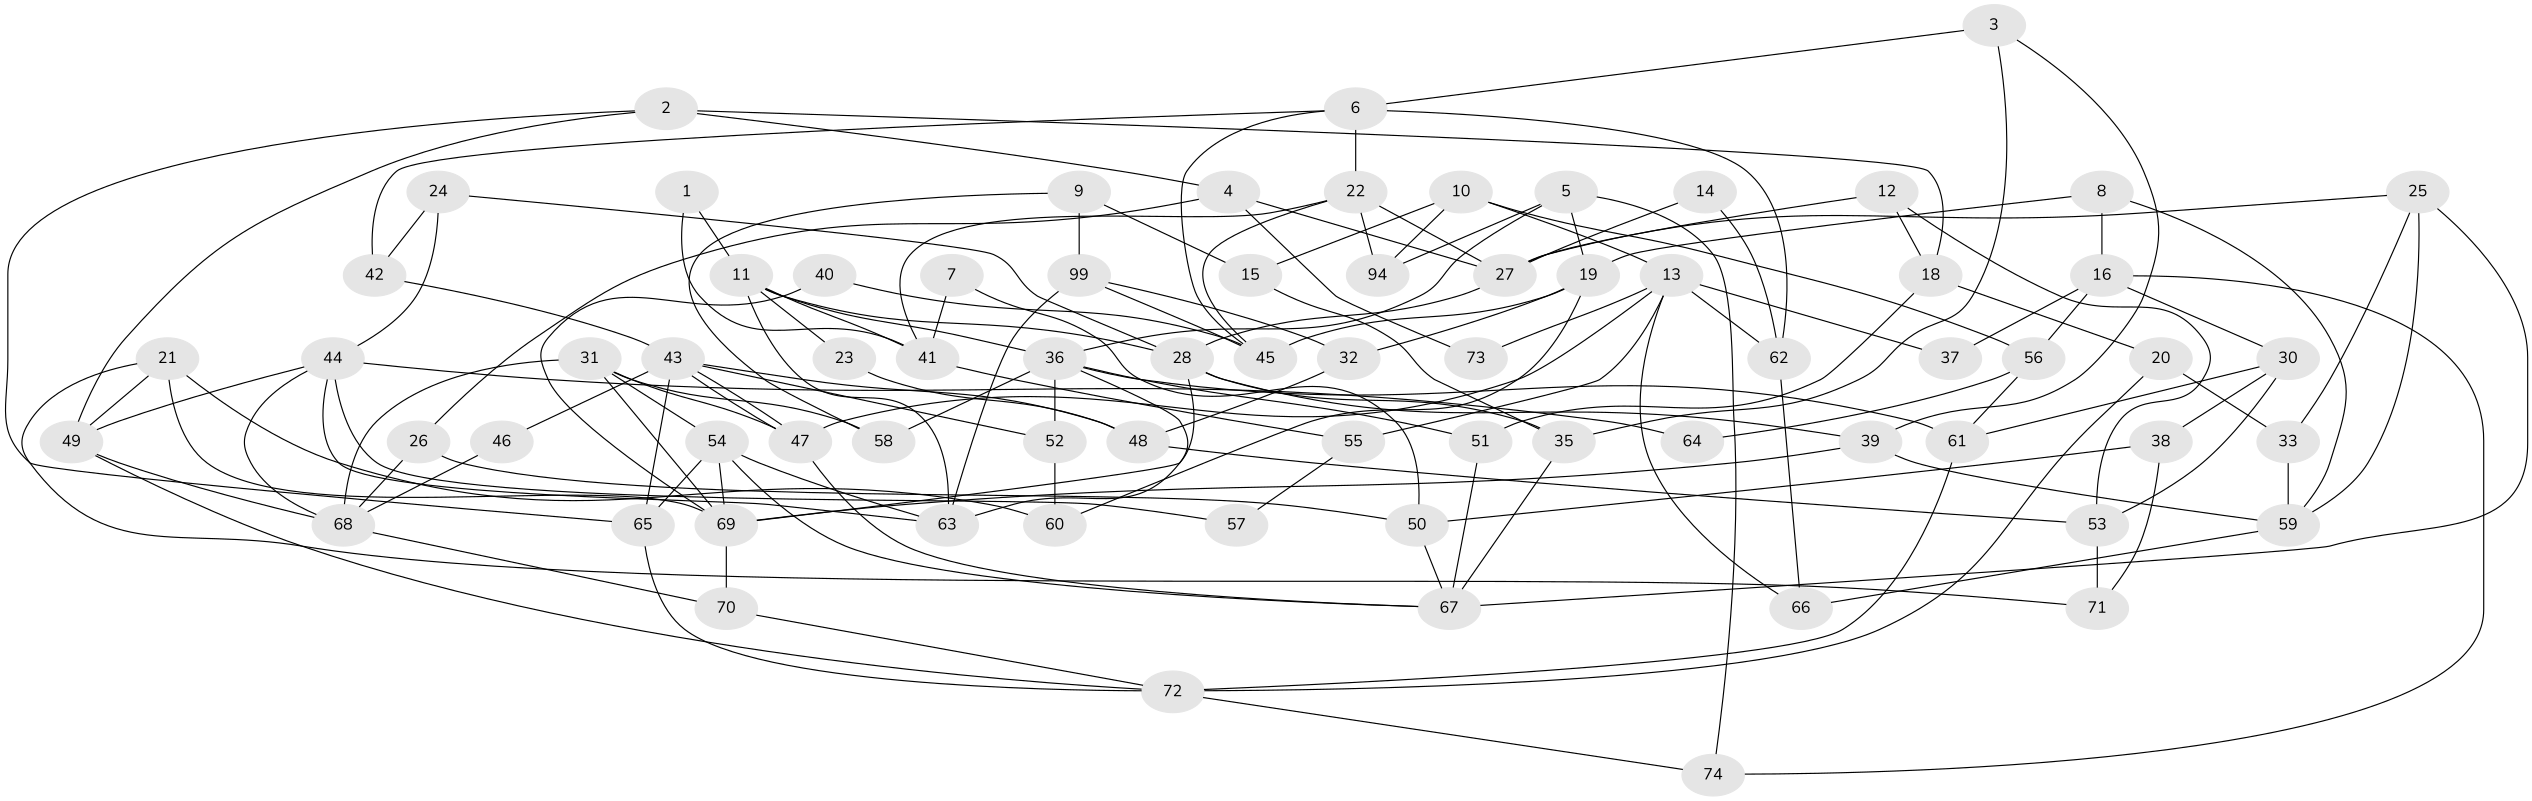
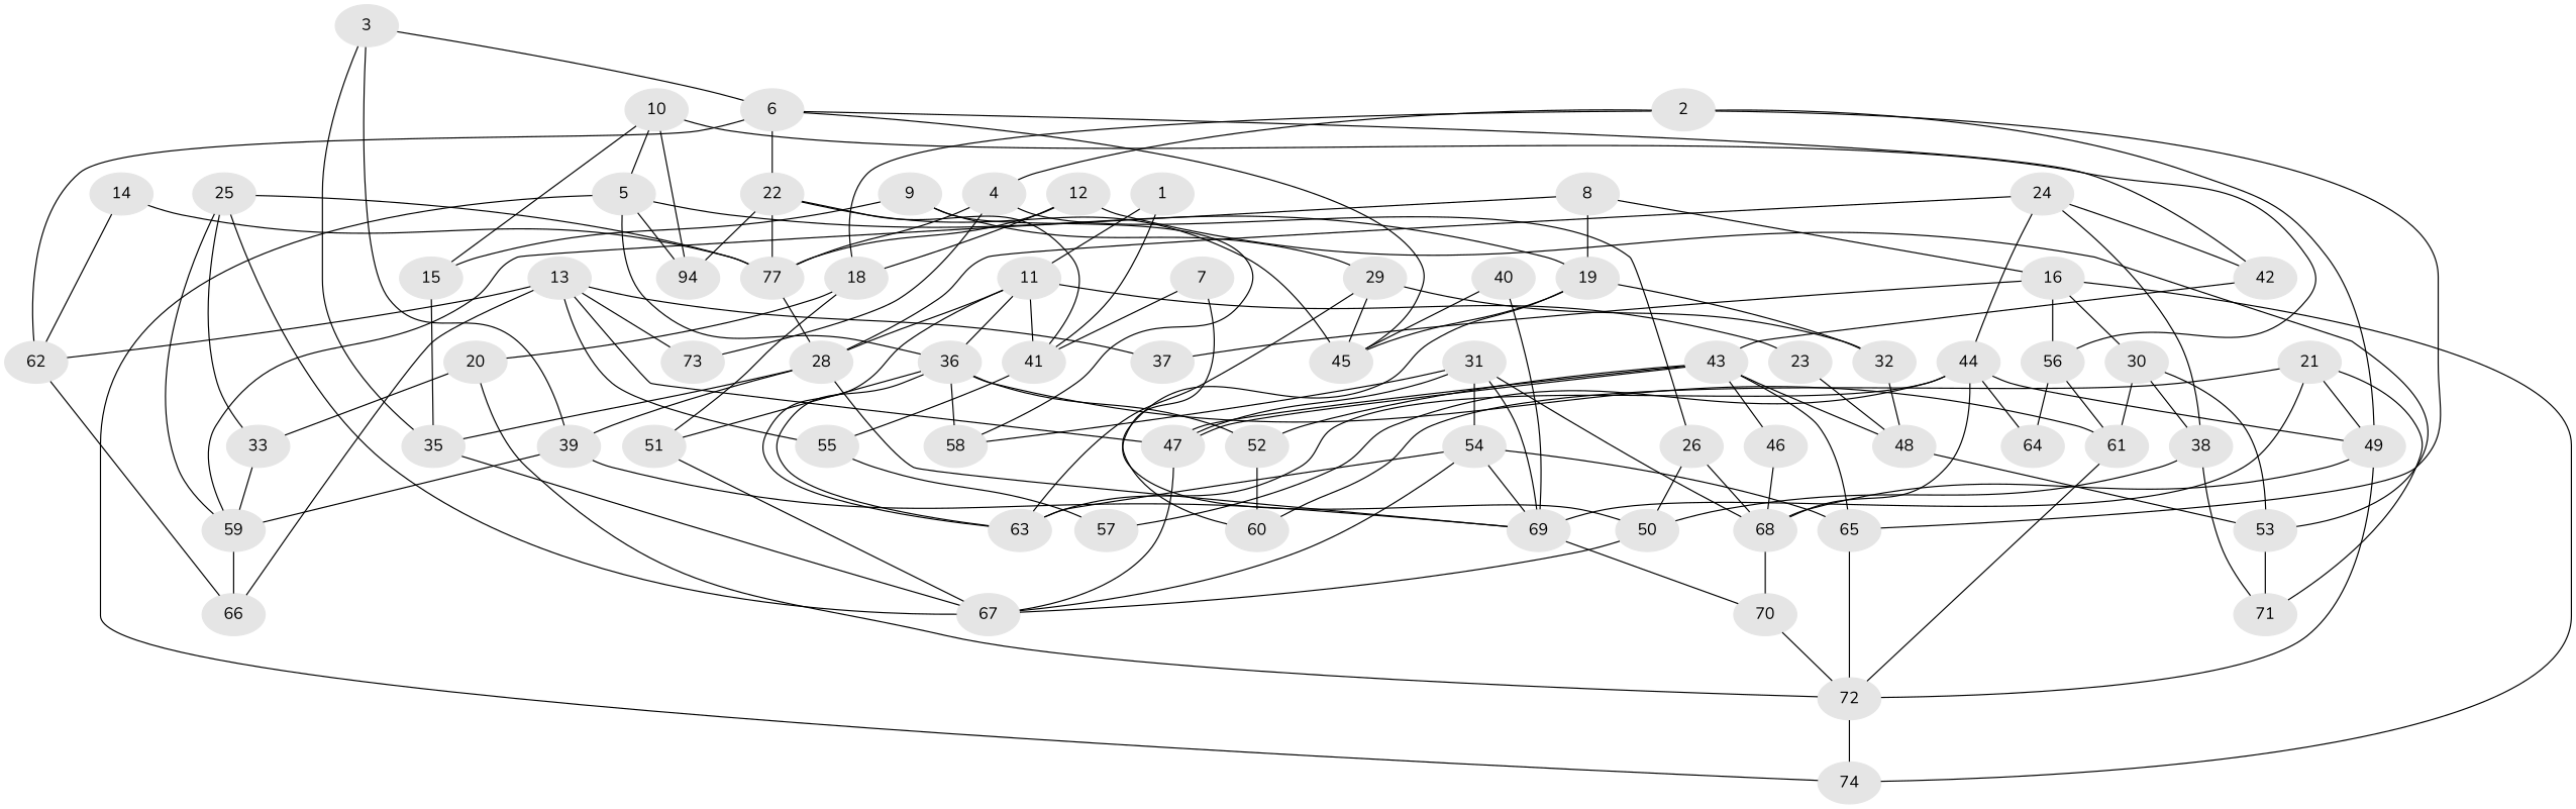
  graph {
    fontname=Nunito
    node [color=gray90 fontname=Nunito style=filled]
    edge [fontname=Nunito]
    1
    11
    41
    36
    23
    28
    63
    55
    2
    4
    18
    49
    65
    26
-   27
+   27 [label=77]
    73
    20
    51
    72
    68
    3
    6
    35
    39
    22
    42
    45
    62
    67
    59
    69
    50
    5
    19
    n35 [label=94]
    74
    32
    60
    58
    61
    52
    43
    66
    7
    8
    16
    56
    37
    30
    9
    15
-   29 [label=99]
+   29
    10
    13
    47
    64
    48
    12
    53
    71
    57
    14
    38
    21
    33
    70
    24
    44
    25
    31
    54
    40
    46
    1 -- 11
    1 -- 41
    11 -- 41
    11 -- 36
    11 -- 23
    11 -- 28
    11 -- 63
    41 -- 55
    36 -- 63
    36 -- 51
    36 -- 58
    36 -- 61
    36 -- 52
    23 -- 48
    28 -- 35
    28 -- 39
    28 -- 69
    55 -- 57
    2 -- 4
    2 -- 18
    2 -- 49
    2 -- 65
    4 -- 26
    4 -- 27
    4 -- 73
    18 -- 20
    18 -- 51
    49 -- 72
    49 -- 68
    65 -- 72
    26 -- 68
    26 -- 50
    27 -- 28
    20 -- 72
    20 -- 33
    51 -- 67
    72 -- 74
    68 -- 70
    3 -- 6
    3 -- 35
    3 -- 39
    6 -- 22
    6 -- 42
    6 -- 45
    6 -- 62
    35 -- 67
    39 -- 59
    39 -- 69
    22 -- 41
    22 -- 27
    22 -- 45
    22 -- n35
    42 -- 43
    62 -- 66
    59 -- 66
    69 -- 70
    50 -- 67
    5 -- 36
    5 -- 19
    5 -- n35
    5 -- 74
    19 -- 45
    19 -- 32
    19 -- 60
    32 -- 48
    61 -- 72
    52 -- 60
    43 -- 65
    43 -- 52
    43 -- 47
    43 -- 47
    43 -- 48
    43 -- 46
    7 -- 41
    7 -- 50
    8 -- 59
    8 -- 19
    8 -- 16
    16 -- 74
    16 -- 56
    16 -- 37
    16 -- 30
    56 -- 61
    56 -- 64
    30 -- 61
    30 -- 53
    30 -- 38
    9 -- 58
    9 -- 15
    9 -- 29
    15 -- 35
    29 -- 63
    29 -- 45
    29 -- 32
    10 -- n35
    10 -- 56
    10 -- 15
-   10 -- 13
+   10 -- 5
    13 -- 55
    13 -- 73
    13 -- 62
    13 -- 66
    13 -- 37
    13 -- 47
    47 -- 67
    48 -- 53
    12 -- 18
    12 -- 27
    12 -- 53
    53 -- 71
    14 -- 27
    14 -- 62
    38 -- 50
    38 -- 71
    21 -- 49
    21 -- 69
    21 -- 60
    21 -- 71
    33 -- 59
    70 -- 72
    24 -- 28
    24 -- 42
+   24 -- 38
    24 -- 44
    44 -- 63
    44 -- 49
    44 -- 68
    44 -- 64
    44 -- 57
    25 -- 27
    25 -- 67
    25 -- 59
    25 -- 33
    31 -- 68
    31 -- 69
    31 -- 58
    31 -- 47
    31 -- 54
    54 -- 63
    54 -- 65
    54 -- 67
    54 -- 69
    40 -- 45
    40 -- 69
    46 -- 68
  }
